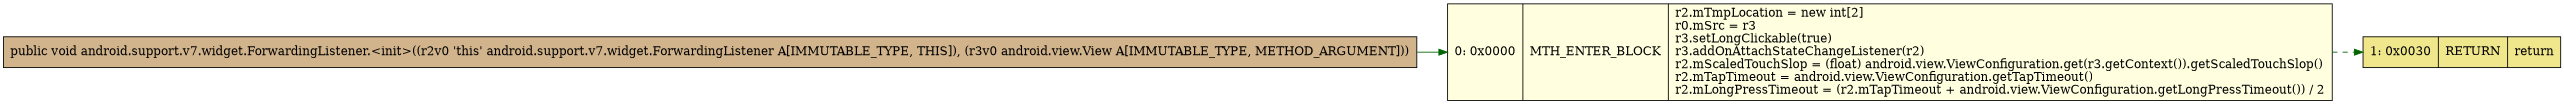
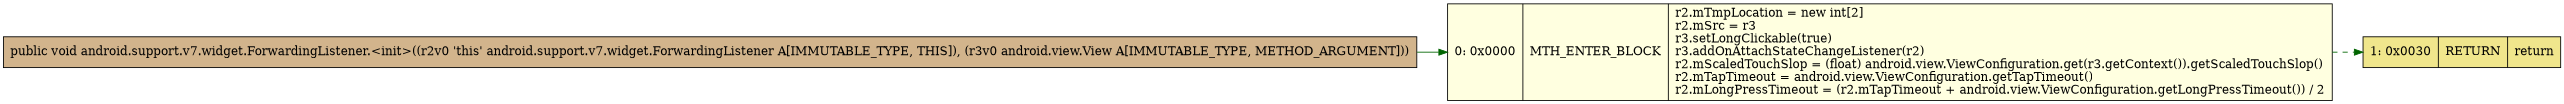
  digraph {
    rankdir=LR
    node [shape=record style=filled]
    edge [color=darkgreen]
-   n1 [label="{0\:\ 0x0000|MTH_ENTER_BLOCK\l|r2.mTmpLocation = new int[2]\lr0.mSrc = r3\lr3.setLongClickable(true)\lr3.addOnAttachStateChangeListener(r2)\lr2.mScaledTouchSlop = (float) android.view.ViewConfiguration.get(r3.getContext()).getScaledTouchSlop()\lr2.mTapTimeout = android.view.ViewConfiguration.getTapTimeout()\lr2.mLongPressTimeout = (r2.mTapTimeout + android.view.ViewConfiguration.getLongPressTimeout()) \/ 2\l}" fillcolor=lightyellow]
+   n1 [label="{0\:\ 0x0000|MTH_ENTER_BLOCK\l|r2.mTmpLocation = new int[2]\lr2.mSrc = r3\lr3.setLongClickable(true)\lr3.addOnAttachStateChangeListener(r2)\lr2.mScaledTouchSlop = (float) android.view.ViewConfiguration.get(r3.getContext()).getScaledTouchSlop()\lr2.mTapTimeout = android.view.ViewConfiguration.getTapTimeout()\lr2.mLongPressTimeout = (r2.mTapTimeout + android.view.ViewConfiguration.getLongPressTimeout()) \/ 2\l}" fillcolor=lightyellow]
    n2 [label="{1\:\ 0x0030|RETURN\l|return\l}" fillcolor=khaki]
    n3 [label="{public void android.support.v7.widget.ForwardingListener.\<init\>((r2v0 'this' android.support.v7.widget.ForwardingListener A[IMMUTABLE_TYPE, THIS]), (r3v0 android.view.View A[IMMUTABLE_TYPE, METHOD_ARGUMENT])) }" fillcolor=tan]
    n1 -> n2 [style=dashed]
    n3 -> n1 [style=solid]
  }
